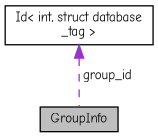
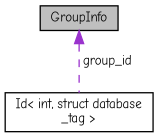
  digraph {
    fontname="Comic Neue"
    node [color=black fontname="Comic Neue" fontsize=10 shape=record style=filled]
    n1 [fillcolor=grey75 fontcolor=black height=0.2 label=GroupInfo width=0.4]
    n2 [fillcolor=white height=0.2 label="Id\< int, struct database\l_tag \>" width=0.4]
-   n2 -> n1 [color=darkorchid3 dir=back fontname="Comic Neue" fontsize=10 label=" group_id" labelfontname=Helvetica labelfontsize=10 style=dashed]
+   n1 -> n2 [color=darkorchid3 dir=back fontname="Comic Neue" fontsize=10 label=" group_id" labelfontname=Helvetica labelfontsize=10 style=dashed]
  }
